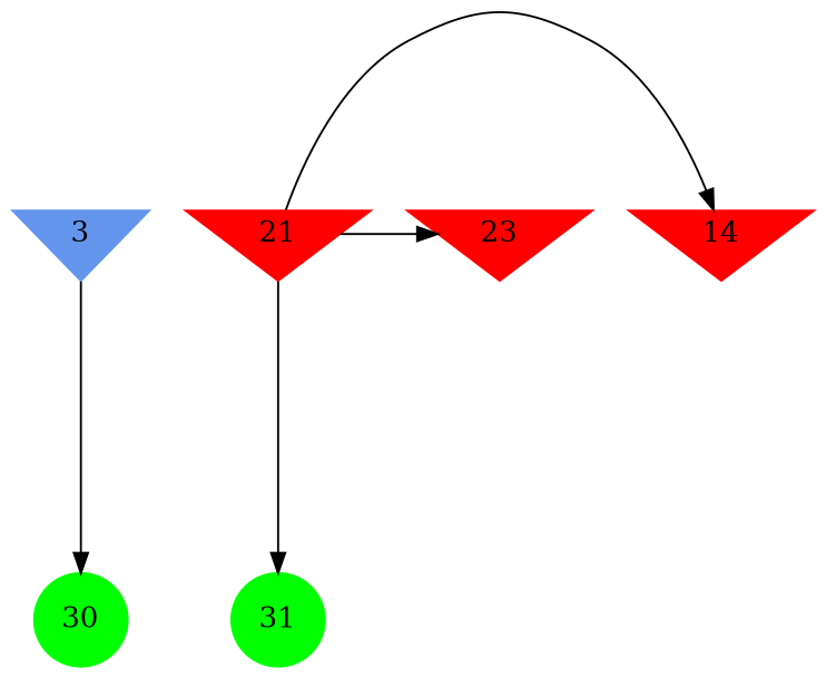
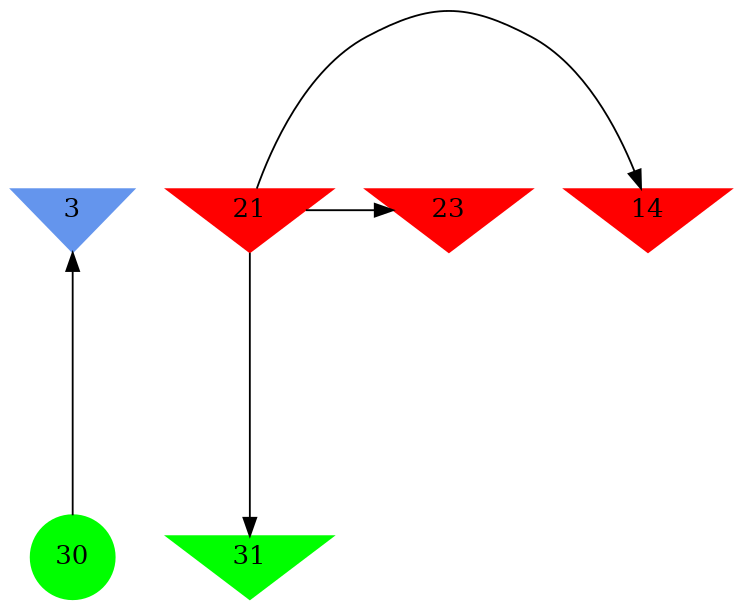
  digraph {
    ranksep=2.0
    node [color=red shape=invtriangle style=filled]
    3 [color=cornflowerblue]
    14
    21
    23
    30 [color=green shape=circle]
-   31 [color=green shape=circle]
+   31 [color=green]
    subgraph sub_1 {
      rank=same
      3
      14
      21
      23
    }
    subgraph sub_2 {
      rank=same
    }
    subgraph sub_3 {
      rank=same
      30
      31
    }
-   3 -> 30
+   30 -> 3
    21 -> 14
    21 -> 23
    21 -> 31
  }
